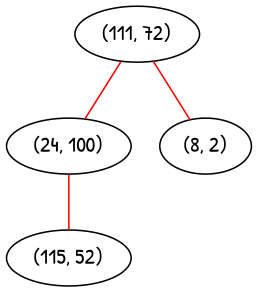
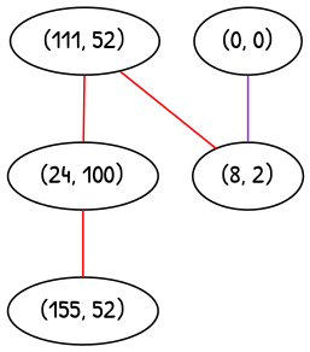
  graph {
    fontname="Patrick Hand"
    node [fontname="Patrick Hand"]
    edge [color=red fontname="Patrick Hand" weight=1]
-   "(111, 52)" [label="(111, 72)"]
+   "(111, 52)"
    "(24, 100)"
    n3 [label="(8, 2)"]
-   "(115, 52)"
+   "(115, 52)" [label="(155, 52)"]
+   "(0, 0)"
    "(111, 52)" -- "(24, 100)"
    "(111, 52)" -- n3
    "(24, 100)" -- "(115, 52)"
+   "(0, 0)" -- n3 [color=purple weight=4]
  }
